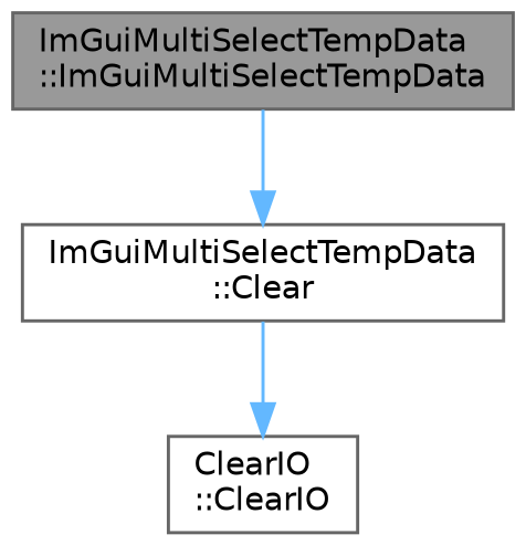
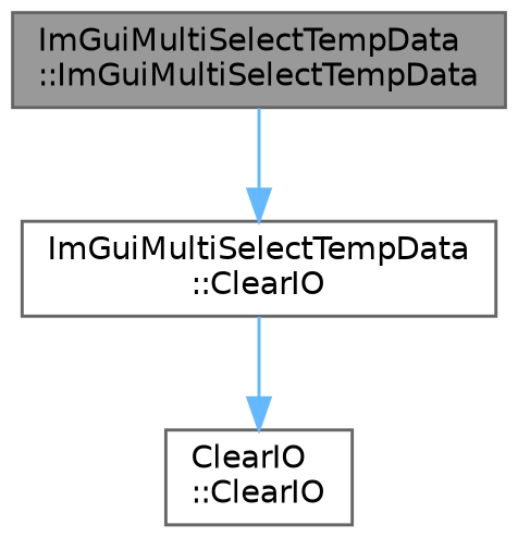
  digraph {
    rankdir=TB
    node [color=grey40 fillcolor=white fontname=Helvetica fontsize=10 shape=box style=filled]
    edge [color=steelblue1 fontname=Helvetica fontsize=10 labelfontname=Helvetica labelfontsize=10 style=solid]
    n1 [color=gray40 fillcolor=grey60 fontcolor=black height=0.2 label="ImGuiMultiSelectTempData\l::ImGuiMultiSelectTempData" width=0.4]
-   n2 [height=0.2 label="ImGuiMultiSelectTempData\l::Clear" width=0.4]
+   n2 [height=0.2 label="ImGuiMultiSelectTempData\l::ClearIO" width=0.4]
    n3 [height=0.2 label="ClearIO\l::ClearIO" width=0.4]
    n1 -> n2
    n2 -> n3
  }
